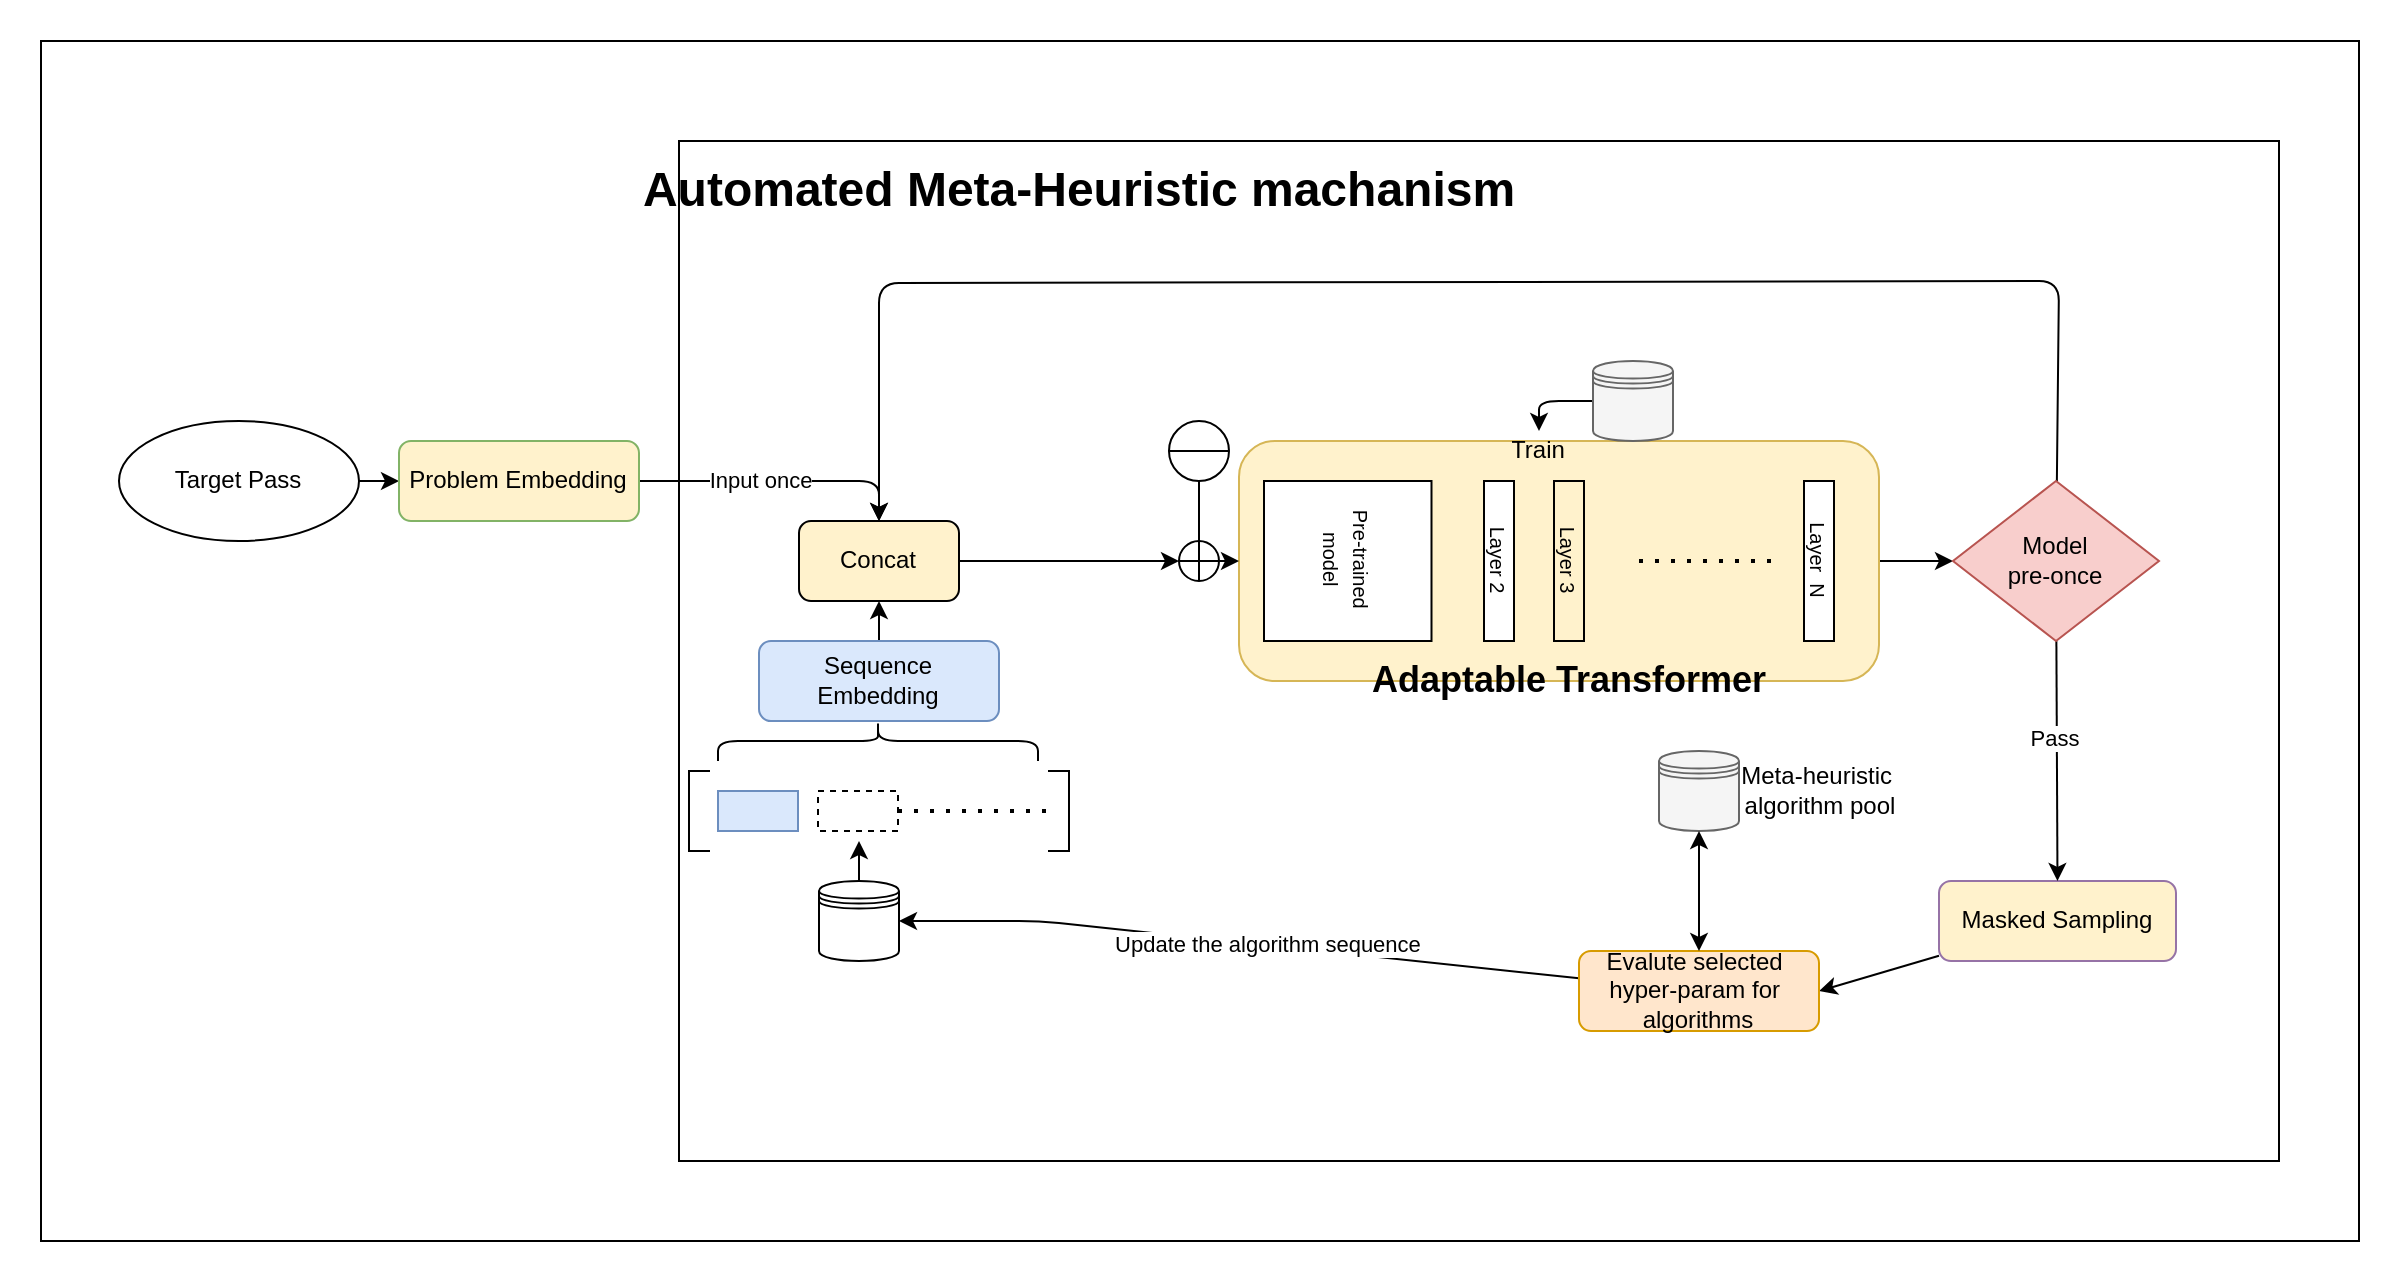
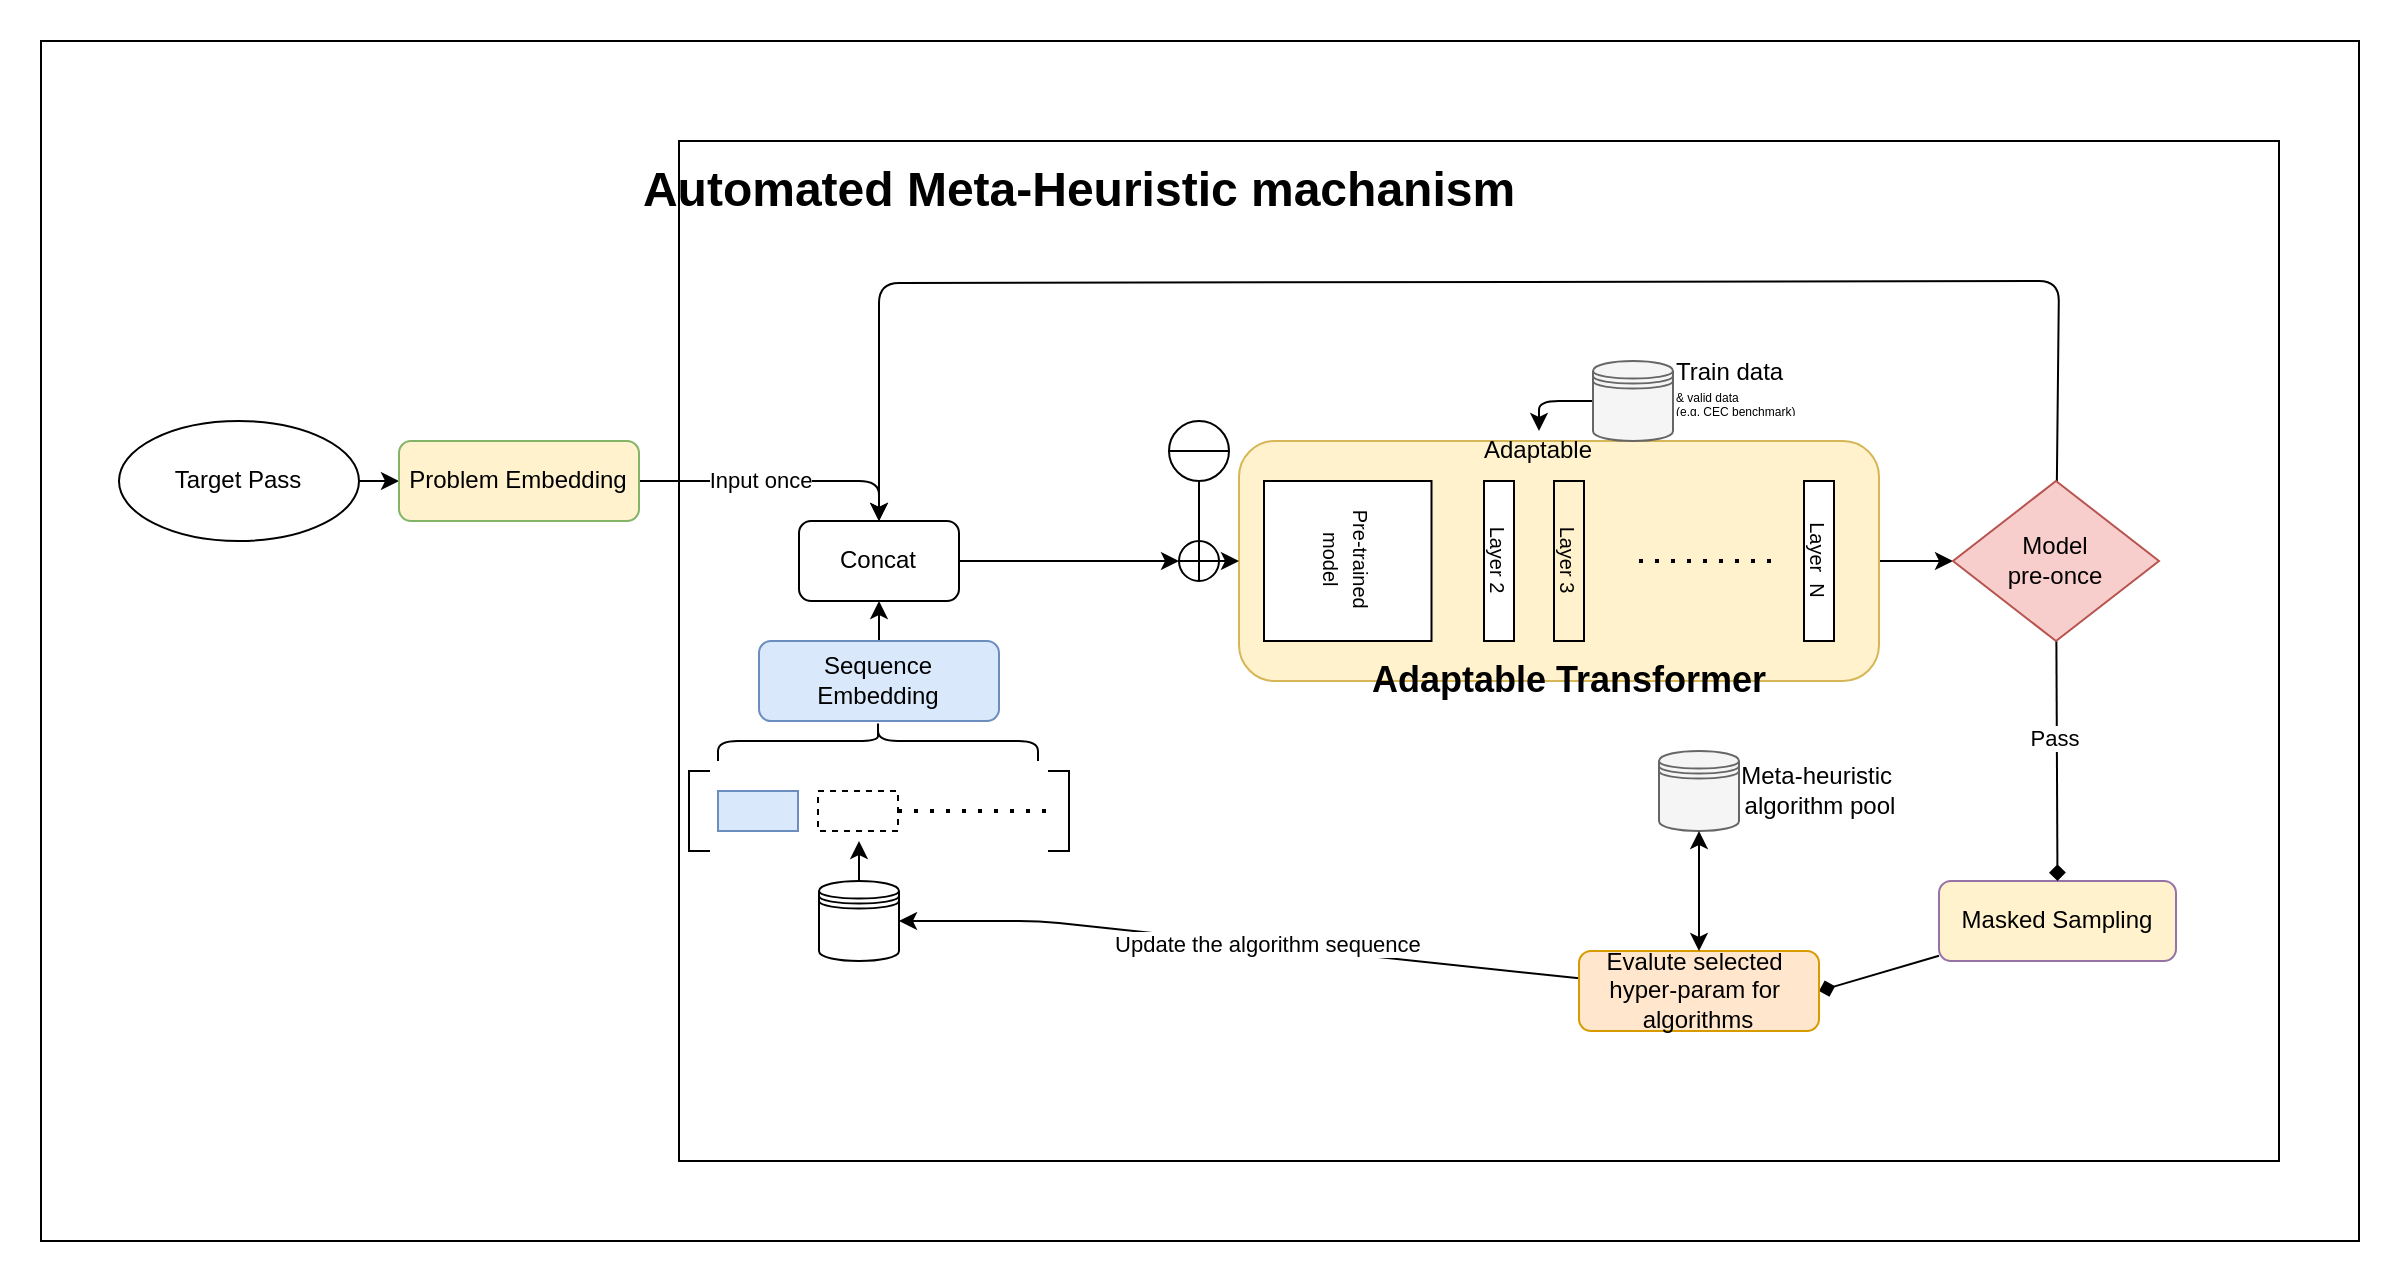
  <mxCell id="0" />
  <mxCell id="1" parent="0" />
  <mxCell id="2" value="" style="rounded=0;whiteSpace=wrap;html=1;fillColor=none;" parent="1" vertex="1"><mxGeometry x="20" width="1159" height="600" as="geometry" y="20" /></mxCell>
  <mxCell id="3" value="" style="rounded=0;whiteSpace=wrap;html=1;fillColor=none;" parent="1" vertex="1"><mxGeometry x="339" y="70" width="800" height="510" as="geometry" /></mxCell>
  <mxCell id="4" style="edgeStyle=none;html=1;entryX=0;entryY=0.5;entryDx=0;entryDy=0;" parent="1" source="5" target="29" edge="1"><mxGeometry relative="1" as="geometry" /></mxCell>
  <mxCell id="5" value="" style="rounded=1;whiteSpace=wrap;html=1;fillColor=#fff2cc;strokeColor=#d6b656;" parent="1" vertex="1"><mxGeometry x="619" y="220" width="320" height="120" as="geometry" /></mxCell>
  <mxCell id="6" style="edgeStyle=none;html=1;" parent="1" source="7" target="10" edge="1"><mxGeometry relative="1" as="geometry" /></mxCell>
  <mxCell id="7" value="Target Pass" style="ellipse;whiteSpace=wrap;html=1;" parent="1" vertex="1"><mxGeometry x="59" y="210" width="120" height="60" as="geometry" /></mxCell>
  <mxCell id="8" style="edgeStyle=none;html=1;entryX=0.5;entryY=0;entryDx=0;entryDy=0;flowAnimation=0;strokeColor=default;" parent="1" source="10" target="14" edge="1"><mxGeometry relative="1" as="geometry"><Array as="points"><mxPoint x="439" y="240" /></Array></mxGeometry></mxCell>
  <mxCell id="9" value="Input once" style="edgeLabel;html=1;align=center;verticalAlign=middle;resizable=0;points=[];" parent="8" vertex="1" connectable="0"><mxGeometry x="-0.137" relative="1" as="geometry"><mxPoint y="-1" as="offset" /></mxGeometry></mxCell>
  <mxCell id="10" value="Problem Embedding" style="rounded=1;whiteSpace=wrap;html=1;fillColor=#fff2cc;strokeColor=#82b366;" parent="1" vertex="1"><mxGeometry x="199" y="220" width="120" height="40" as="geometry" /></mxCell>
  <mxCell id="11" style="edgeStyle=none;html=1;entryX=0.5;entryY=1;entryDx=0;entryDy=0;" parent="1" source="12" target="14" edge="1"><mxGeometry relative="1" as="geometry" /></mxCell>
  <mxCell id="12" value="Sequence Embedding" style="rounded=1;whiteSpace=wrap;html=1;fillColor=#dae8fc;strokeColor=#6c8ebf;" parent="1" vertex="1"><mxGeometry x="379" y="320" width="120" height="40" as="geometry" /></mxCell>
  <mxCell id="13" style="edgeStyle=none;html=1;entryX=0;entryY=0.5;entryDx=0;entryDy=0;" parent="1" source="45" target="5" edge="1"><mxGeometry relative="1" as="geometry" /></mxCell>
- <mxCell id="14" value="Concat" style="rounded=1;whiteSpace=wrap;html=1;fillColor=#fff2cc;" parent="1" vertex="1"><mxGeometry x="399" y="260" width="80" height="40" as="geometry" /></mxCell>
+ <mxCell id="14" value="Concat" style="rounded=1;whiteSpace=wrap;html=1;" parent="1" vertex="1"><mxGeometry x="399" y="260" width="80" height="40" as="geometry" /></mxCell>
  <mxCell id="15" value="&lt;span style=&quot;font-size: 10px;&quot;&gt;Pre-trained&lt;/span&gt;&lt;div&gt;&lt;span style=&quot;font-size: 10px;&quot;&gt;model&lt;/span&gt;&lt;/div&gt;" style="rounded=0;whiteSpace=wrap;html=1;rotation=90;" parent="1" vertex="1"><mxGeometry x="633.38" y="238.13" width="80" height="83.75" as="geometry" /></mxCell>
  <mxCell id="16" value="&lt;font style=&quot;font-size: 10px;&quot;&gt;Layer 2&lt;/font&gt;" style="rounded=0;whiteSpace=wrap;html=1;rotation=90;" parent="1" vertex="1"><mxGeometry x="709" y="272.5" width="80" height="15" as="geometry" /></mxCell>
  <mxCell id="17" value="&lt;font style=&quot;font-size: 10px;&quot;&gt;Layer 3&lt;/font&gt;" style="rounded=0;whiteSpace=wrap;html=1;rotation=90;fillColor=#fff2cc;" parent="1" vertex="1"><mxGeometry x="744" y="272.5" width="80" height="15" as="geometry" /></mxCell>
  <mxCell id="18" value="" style="endArrow=none;dashed=1;html=1;dashPattern=1 3;strokeWidth=2;entryX=0.818;entryY=0.667;entryDx=0;entryDy=0;entryPerimeter=0;" parent="1" edge="1"><mxGeometry width="50" height="50" relative="1" as="geometry"><mxPoint x="819" y="280" as="sourcePoint" /><mxPoint x="888.94" y="280.04" as="targetPoint" /></mxGeometry></mxCell>
  <mxCell id="19" value="&lt;div&gt;&lt;span style=&quot;background-color: transparent;&quot;&gt;Adaptable Transformer&lt;/span&gt;&lt;/div&gt;" style="text;strokeColor=none;fillColor=none;html=1;fontSize=18;fontStyle=1;verticalAlign=middle;align=center;" parent="1" vertex="1"><mxGeometry x="651.5" y="320" width="265" height="40" as="geometry" /></mxCell>
  <mxCell id="20" value="&lt;font style=&quot;font-size: 10px;&quot;&gt;Layer&amp;nbsp; N&lt;/font&gt;" style="rounded=0;whiteSpace=wrap;html=1;rotation=90;" parent="1" vertex="1"><mxGeometry x="869" y="272.5" width="80" height="15" as="geometry" /></mxCell>
- <mxCell id="21" style="edgeStyle=none;html=1;entryX=1;entryY=0.5;entryDx=0;entryDy=0;" parent="1" source="22" target="25" edge="1"><mxGeometry relative="1" as="geometry" /></mxCell>
+ <mxCell id="21" style="edgeStyle=none;html=1;entryX=1;entryY=0.5;entryDx=0;entryDy=0;endArrow=diamond;" parent="1" source="22" target="25" edge="1"><mxGeometry relative="1" as="geometry" /></mxCell>
  <mxCell id="22" value="Masked Sampling" style="rounded=1;whiteSpace=wrap;html=1;rotation=0;fillColor=#fff2cc;strokeColor=#9673a6;" parent="1" vertex="1"><mxGeometry x="969" y="440" width="118.5" height="40" as="geometry" /></mxCell>
  <mxCell id="23" style="edgeStyle=none;html=1;entryX=1;entryY=0.5;entryDx=0;entryDy=0;" parent="1" source="25" target="40" edge="1"><mxGeometry relative="1" as="geometry"><Array as="points"><mxPoint x="519" y="460" /></Array></mxGeometry></mxCell>
  <mxCell id="24" value="Update the algorithm sequence&amp;nbsp;" style="edgeLabel;html=1;align=center;verticalAlign=middle;resizable=0;points=[];" parent="23" vertex="1" connectable="0"><mxGeometry x="-0.09" y="-1" relative="1" as="geometry"><mxPoint as="offset" /></mxGeometry></mxCell>
  <mxCell id="25" value="&lt;font style=&quot;color: rgb(0, 0, 0);&quot;&gt;Evalute selected&amp;nbsp;&lt;/font&gt;&lt;div&gt;&lt;font style=&quot;color: rgb(0, 0, 0);&quot;&gt;hyper-param for&amp;nbsp;&lt;/font&gt;&lt;/div&gt;&lt;div&gt;&lt;font style=&quot;color: rgb(0, 0, 0);&quot;&gt;algorithms&lt;/font&gt;&lt;/div&gt;" style="rounded=1;whiteSpace=wrap;html=1;fillColor=#ffe6cc;strokeColor=#d79b00;fontColor=#000000;" parent="1" vertex="1"><mxGeometry x="789" y="475" width="120" height="40" as="geometry" /></mxCell>
- <mxCell id="26" style="edgeStyle=none;html=1;entryX=0.5;entryY=0;entryDx=0;entryDy=0;" parent="1" source="29" target="22" edge="1"><mxGeometry relative="1" as="geometry" /></mxCell>
+ <mxCell id="26" style="edgeStyle=none;html=1;entryX=0.5;entryY=0;entryDx=0;entryDy=0;endArrow=diamond;" parent="1" source="29" target="22" edge="1"><mxGeometry relative="1" as="geometry" /></mxCell>
  <mxCell id="27" value="Pass" style="edgeLabel;html=1;align=center;verticalAlign=middle;resizable=0;points=[];" parent="26" vertex="1" connectable="0"><mxGeometry x="-0.188" y="-1" relative="1" as="geometry"><mxPoint as="offset" /></mxGeometry></mxCell>
  <mxCell id="28" style="edgeStyle=none;html=1;entryX=0.5;entryY=0;entryDx=0;entryDy=0;" edge="1" parent="1" source="29" target="14"><mxGeometry relative="1" as="geometry"><Array as="points"><mxPoint x="1029" y="140" /><mxPoint x="439" y="141" /></Array></mxGeometry></mxCell>
  <mxCell id="29" value="Model&lt;div&gt;pre-once&lt;/div&gt;" style="rhombus;whiteSpace=wrap;html=1;fillColor=#f8cecc;strokeColor=#b85450;" parent="1" vertex="1"><mxGeometry x="976" y="240" width="103" height="80" as="geometry" /></mxCell>
  <mxCell id="30" value="" style="shape=curlyBracket;whiteSpace=wrap;html=1;rounded=1;labelPosition=left;verticalLabelPosition=middle;align=right;verticalAlign=middle;rotation=90;" parent="1" vertex="1"><mxGeometry x="428.5" y="290" width="20" height="160" as="geometry" /></mxCell>
  <mxCell id="31" value="" style="shape=partialRectangle;whiteSpace=wrap;html=1;bottom=1;right=1;left=1;top=0;fillColor=none;routingCenterX=-0.5;rotation=90;" parent="1" vertex="1"><mxGeometry x="329" y="400" width="40" height="10" as="geometry" /></mxCell>
  <mxCell id="32" value="" style="shape=partialRectangle;whiteSpace=wrap;html=1;bottom=1;right=1;left=1;top=0;fillColor=none;routingCenterX=-0.5;rotation=-90;" parent="1" vertex="1"><mxGeometry x="509" y="400" width="40" height="10" as="geometry" /></mxCell>
  <mxCell id="33" value="" style="rounded=0;whiteSpace=wrap;html=1;fillColor=#dae8fc;strokeColor=#6c8ebf;" parent="1" vertex="1"><mxGeometry x="358.5" y="395" width="40" height="20" as="geometry" /></mxCell>
  <mxCell id="34" value="" style="rounded=0;whiteSpace=wrap;html=1;dashed=1;" parent="1" vertex="1"><mxGeometry x="408.5" y="395" width="40" height="20" as="geometry" /></mxCell>
  <mxCell id="35" value="" style="endArrow=none;dashed=1;html=1;dashPattern=1 3;strokeWidth=2;entryX=0.5;entryY=0;entryDx=0;entryDy=0;exitX=1;exitY=0.5;exitDx=0;exitDy=0;" parent="1" source="34" target="32" edge="1"><mxGeometry width="50" height="50" relative="1" as="geometry"><mxPoint x="459" y="405" as="sourcePoint" /><mxPoint x="524" y="410" as="targetPoint" /></mxGeometry></mxCell>
  <mxCell id="36" value="" style="shape=datastore;whiteSpace=wrap;html=1;fillColor=#f5f5f5;fontColor=#333333;strokeColor=#666666;" parent="1" vertex="1"><mxGeometry x="829" y="375" width="40" height="40" as="geometry" /></mxCell>
  <mxCell id="37" value="&lt;font style=&quot;color: rgb(0, 0, 0);&quot;&gt;Meta-heuristic&amp;nbsp;&lt;/font&gt;&lt;div&gt;&lt;font style=&quot;color: rgb(0, 0, 0);&quot;&gt;algorithm pool&lt;/font&gt;&lt;/div&gt;" style="text;html=1;strokeColor=none;fillColor=none;align=center;verticalAlign=middle;whiteSpace=wrap;overflow=hidden;" parent="1" vertex="1"><mxGeometry x="860.13" y="375" width="100" height="40" as="geometry" /></mxCell>
  <mxCell id="38" value="" style="endArrow=classic;startArrow=classic;html=1;entryX=0.5;entryY=1;entryDx=0;entryDy=0;exitX=0.5;exitY=0;exitDx=0;exitDy=0;" parent="1" source="25" target="36" edge="1"><mxGeometry width="50" height="50" relative="1" as="geometry"><mxPoint x="739" y="430" as="sourcePoint" /><mxPoint x="789" y="380" as="targetPoint" /></mxGeometry></mxCell>
  <mxCell id="39" style="edgeStyle=none;html=1;" parent="1" source="40" edge="1"><mxGeometry relative="1" as="geometry"><mxPoint x="429" y="420" as="targetPoint" /></mxGeometry></mxCell>
  <mxCell id="40" value="" style="shape=datastore;whiteSpace=wrap;html=1;" parent="1" vertex="1"><mxGeometry x="409" y="440" width="40" height="40" as="geometry" /></mxCell>
  <mxCell id="41" value="Automated Meta-Heuristic machanism" style="text;strokeColor=none;fillColor=none;html=1;fontSize=24;fontStyle=1;verticalAlign=middle;align=center;" parent="1" vertex="1"><mxGeometry x="489" y="75" width="100" height="40" as="geometry" /></mxCell>
  <mxCell id="42" style="edgeStyle=none;html=1;entryX=1;entryY=0.5;entryDx=0;entryDy=0;endArrow=none;endFill=0;" parent="1" source="45" target="43" edge="1"><mxGeometry relative="1" as="geometry" /></mxCell>
  <mxCell id="43" value="" style="shape=lineEllipse;line=vertical;perimeter=ellipsePerimeter;whiteSpace=wrap;html=1;backgroundOutline=1;rotation=90;" parent="1" vertex="1"><mxGeometry x="584" y="210" width="30" height="30" as="geometry" /></mxCell>
  <mxCell id="44" value="" style="edgeStyle=none;html=1;entryX=0;entryY=0.5;entryDx=0;entryDy=0;entryPerimeter=0;" parent="1" source="14" target="45" edge="1"><mxGeometry relative="1" as="geometry"><mxPoint x="479" y="280" as="sourcePoint" /><mxPoint x="509" y="280" as="targetPoint" /></mxGeometry></mxCell>
  <mxCell id="45" value="" style="verticalLabelPosition=bottom;verticalAlign=top;html=1;shape=mxgraph.flowchart.summing_function;" parent="1" vertex="1"><mxGeometry x="589" y="270" width="20" height="20" as="geometry" /></mxCell>
  <mxCell id="46" value="" style="group" vertex="1" connectable="0" parent="1"><mxGeometry x="729" y="175" width="170" height="60" as="geometry" /></mxCell>
  <mxCell id="47" style="edgeStyle=none;html=1;entryX=0.5;entryY=0;entryDx=0;entryDy=0;" parent="46" source="48" target="50" edge="1"><mxGeometry relative="1" as="geometry"><Array as="points"><mxPoint x="40" y="25" /></Array></mxGeometry></mxCell>
  <mxCell id="48" value="" style="shape=datastore;whiteSpace=wrap;html=1;fillColor=#f5f5f5;fontColor=#333333;strokeColor=#666666;" parent="46" vertex="1"><mxGeometry x="67" y="5" width="40" height="40" as="geometry" /></mxCell>
- <mxCell id="50" value="Train" style="text;html=1;strokeColor=none;fillColor=none;align=center;verticalAlign=middle;whiteSpace=wrap;overflow=hidden;" parent="46" vertex="1"><mxGeometry y="40" width="80" height="20" as="geometry" /></mxCell>
+ <mxCell id="49" value="Train data&lt;div style=&quot;line-height: 50%;&quot;&gt;&lt;span style=&quot;font-size: 6px; line-height: 50%;&quot;&gt;&amp;amp; valid data&lt;/span&gt;&lt;/div&gt;&lt;div style=&quot;line-height: 50%;&quot;&gt;&lt;font style=&quot;font-size: 6px; line-height: 50%;&quot;&gt;(e.g. CEC benchmark)&lt;/font&gt;&lt;/div&gt;" style="text;html=1;strokeColor=none;fillColor=none;align=left;verticalAlign=middle;whiteSpace=wrap;overflow=hidden;" parent="46" vertex="1"><mxGeometry x="107" width="63" height="35" as="geometry" /></mxCell>
+ <mxCell id="50" value="Adaptable" style="text;html=1;strokeColor=none;fillColor=none;align=center;verticalAlign=middle;whiteSpace=wrap;overflow=hidden;" parent="46" vertex="1"><mxGeometry y="40" width="80" height="20" as="geometry" /></mxCell>
